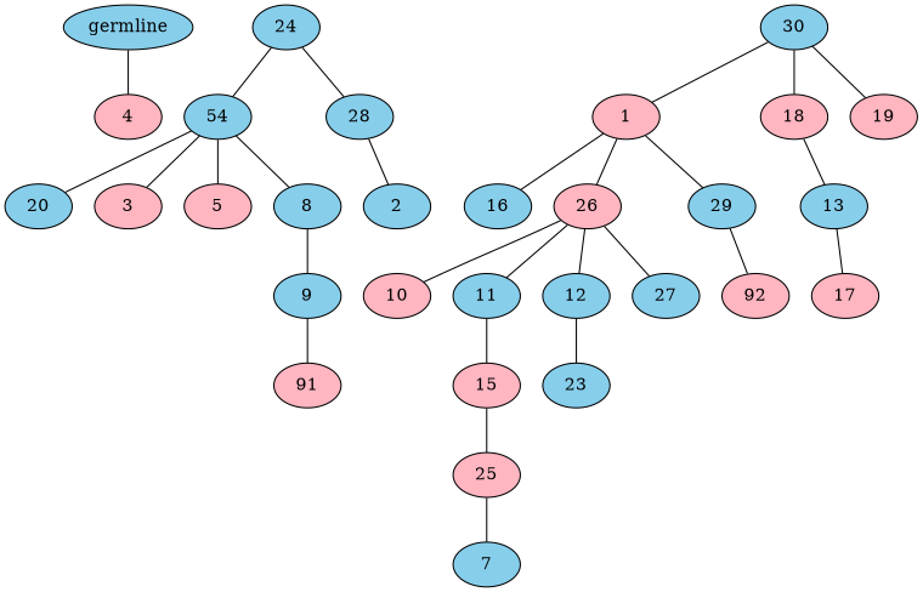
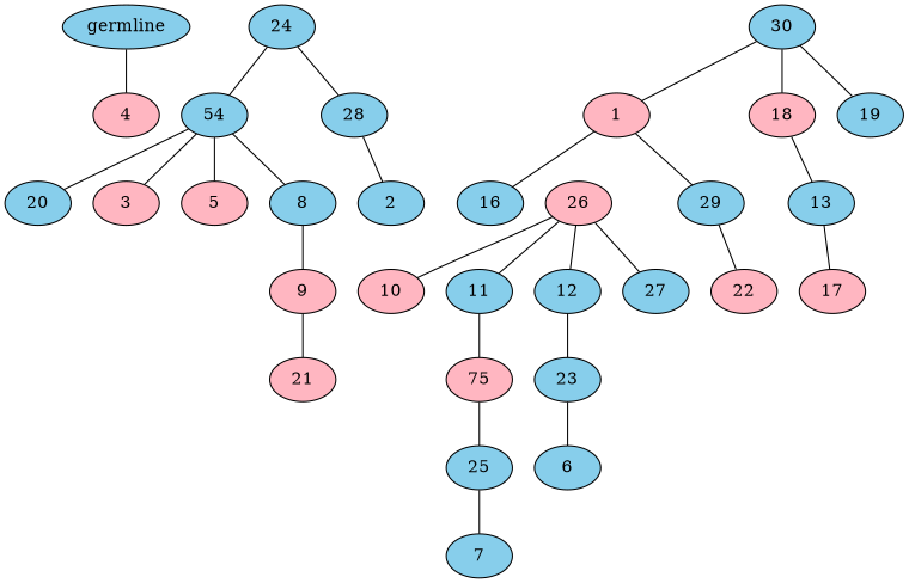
  graph {
    node [fillcolor=skyblue style=filled]
    n1 [label=germline]
    n2 [fillcolor=lightpink label=4]
    n3 [label=24]
    n4 [label=54]
    n5 [label=28]
    n6 [label=20]
    n7 [fillcolor=lightpink label=3]
    n8 [fillcolor=lightpink label=5]
    n9 [label=8]
    n10 [label=2]
    n11 [label=30]
    n12 [fillcolor=lightpink label=1]
    n13 [fillcolor=lightpink label=18]
-   n14 [fillcolor=lightpink label=19]
-   n15 [label=9]
-   n16 [fillcolor=lightpink label=91]
+   n14 [label=19]
+   n15 [fillcolor=lightpink label=9]
+   n16 [fillcolor=lightpink label=21]
    n17 [label=16]
    n18 [fillcolor=lightpink label=26]
    n19 [label=29]
    n20 [label=13]
    n21 [fillcolor=lightpink label=10]
    n22 [label=11]
    n23 [label=12]
    n24 [label=27]
-   n25 [fillcolor=lightpink label=92]
-   n26 [fillcolor=lightpink label=15]
+   n25 [fillcolor=lightpink label=22]
+   n26 [fillcolor=lightpink label=75]
    n27 [label=23]
-   n28 [fillcolor=lightpink label=25]
+   n28 [label=25]
    n29 [label=7]
+   n30 [label=6]
    n31 [fillcolor=lightpink label=17]
    n1 -- n2
    n3 -- n4
    n3 -- n5
    n4 -- n6
    n4 -- n7
    n4 -- n8
    n4 -- n9
    n5 -- n10
    n9 -- n15
    n11 -- n12
    n11 -- n13
    n11 -- n14
    n12 -- n17
-   n12 -- n18
    n12 -- n19
    n13 -- n20
    n15 -- n16
    n18 -- n21
    n18 -- n22
    n18 -- n23
    n18 -- n24
    n19 -- n25
    n20 -- n31
    n22 -- n26
    n23 -- n27
    n26 -- n28
+   n27 -- n30
    n28 -- n29
  }
